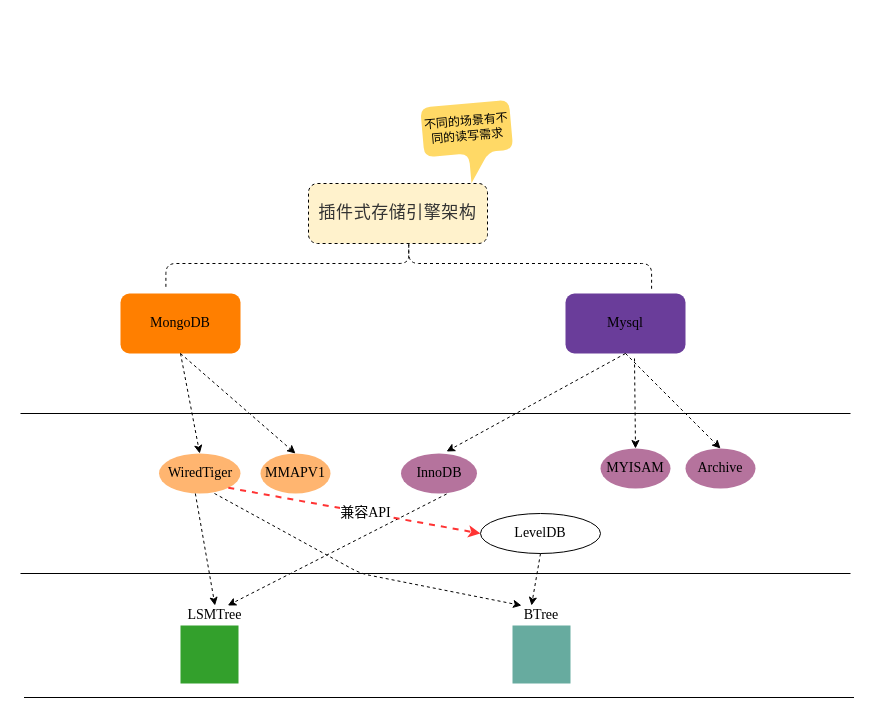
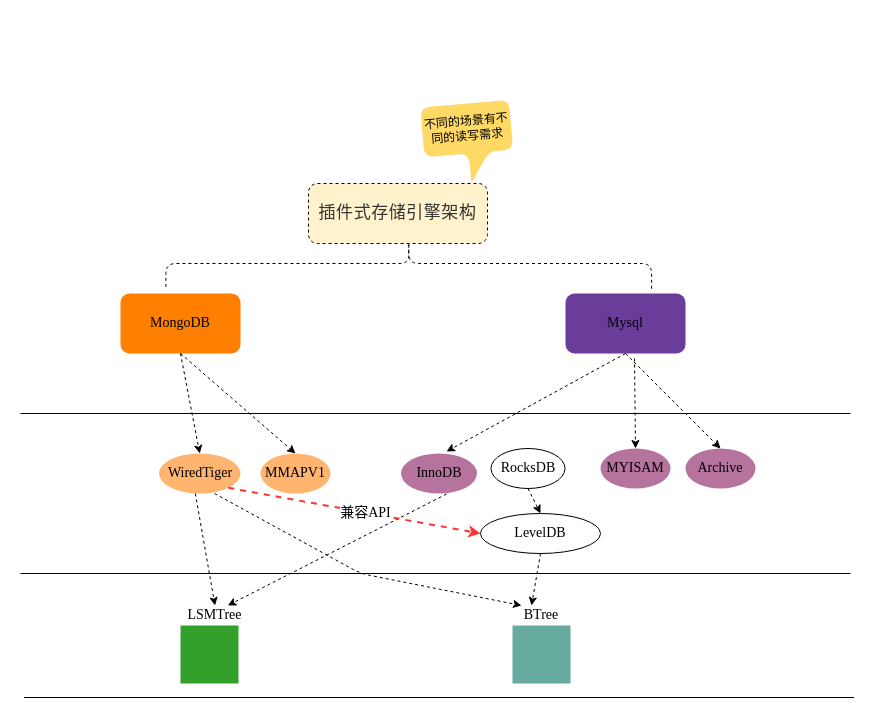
  <mxCell id="0" />
  <mxCell id="1" parent="0" />
  <mxCell id="2" value="&lt;font face=&quot;ZCOOL KuaiLe&quot; data-font-src=&quot;https://fonts.googleapis.com/css?family=ZCOOL+KuaiLe&quot;&gt;&lt;span style=&quot;color: rgb(51 , 51 , 51) ; font-size: 17px ; font-style: normal ; font-weight: 400 ; letter-spacing: 0.544px ; text-align: justify ; text-indent: 0px ; text-transform: none ; word-spacing: 0px ; display: inline ; float: none&quot;&gt;插件式存储引擎架构&lt;/span&gt;&lt;/font&gt;" style="rounded=1;whiteSpace=wrap;html=1;dashed=1;fillColor=#FFF2CC;" parent="1" vertex="1"><mxGeometry x="308" y="183" width="179" height="60" as="geometry" /></mxCell>
  <mxCell id="3" value="不同的场景有不同的读写需求" style="shape=callout;whiteSpace=wrap;html=1;perimeter=calloutPerimeter;rounded=1;rotation=-5;fillColor=#FFD966;strokeColor=none;" parent="1" vertex="1"><mxGeometry x="423" y="103" width="89" height="80" as="geometry" /></mxCell>
  <mxCell id="4" value="" style="shape=image;html=1;verticalAlign=top;verticalLabelPosition=bottom;labelBackgroundColor=#ffffff;imageAspect=0;aspect=fixed;image=https://cdn1.iconfinder.com/data/icons/adventure-outline-1/64/Adventure-Line-07-128.png;rounded=1;imageBackground=#33A02C;" parent="1" vertex="1"><mxGeometry x="180" y="625" width="58" height="58" as="geometry" /></mxCell>
  <mxCell id="5" value="&lt;font face=&quot;Comic Sans MS&quot; style=&quot;font-size: 14px&quot;&gt;LSMTree&lt;/font&gt;" style="text;html=1;strokeColor=none;fillColor=none;align=center;verticalAlign=middle;whiteSpace=wrap;rounded=0;" parent="1" vertex="1"><mxGeometry x="189" y="605" width="51" height="20" as="geometry" /></mxCell>
  <mxCell id="6" value="" style="shape=image;html=1;verticalAlign=top;verticalLabelPosition=bottom;labelBackgroundColor=#ffffff;imageAspect=0;aspect=fixed;image=https://cdn1.iconfinder.com/data/icons/adventure-outline-1/64/Adventure-Line-07-128.png;rounded=1;imageBackground=#67AB9F;" parent="1" vertex="1"><mxGeometry x="512" y="625" width="58" height="58" as="geometry" /></mxCell>
  <mxCell id="7" value="BTree" style="text;html=1;strokeColor=none;fillColor=none;align=center;verticalAlign=middle;whiteSpace=wrap;rounded=0;fontFamily=Comic Sans MS;fontSize=14;" parent="1" vertex="1"><mxGeometry x="521" y="605" width="40" height="20" as="geometry" /></mxCell>
  <mxCell id="8" value="" style="endArrow=none;html=1;fontFamily=Comic Sans MS;fontSize=14;" parent="1" edge="1"><mxGeometry width="50" height="50" relative="1" as="geometry"><mxPoint y="573" as="sourcePoint" x="20" /><mxPoint x="850" y="573" as="targetPoint" /></mxGeometry></mxCell>
  <mxCell id="9" value="WiredTiger" style="ellipse;whiteSpace=wrap;html=1;rounded=1;fontFamily=Comic Sans MS;fontSize=14;strokeColor=none;fillColor=#FFB570;" parent="1" vertex="1"><mxGeometry x="158.5" y="453" width="81.5" height="40" as="geometry" /></mxCell>
  <mxCell id="10" value="InnoDB" style="ellipse;whiteSpace=wrap;html=1;rounded=1;fontFamily=Comic Sans MS;fontSize=14;strokeColor=none;fillColor=#B5739D;" parent="1" vertex="1"><mxGeometry x="400.5" y="453" width="76" height="40" as="geometry" /></mxCell>
  <mxCell id="11" value="" style="endArrow=classic;html=1;fontFamily=Comic Sans MS;fontSize=14;exitX=0.446;exitY=1;exitDx=0;exitDy=0;exitPerimeter=0;entryX=0.5;entryY=0;entryDx=0;entryDy=0;dashed=1;" parent="1" source="9" target="5" edge="1"><mxGeometry width="50" height="50" relative="1" as="geometry"><mxPoint x="404" y="583" as="sourcePoint" /><mxPoint x="454" y="533" as="targetPoint" /></mxGeometry></mxCell>
  <mxCell id="12" value="" style="endArrow=classic;html=1;fontFamily=Comic Sans MS;fontSize=14;entryX=0;entryY=0;entryDx=0;entryDy=0;dashed=1;" parent="1" target="7" edge="1"><mxGeometry width="50" height="50" relative="1" as="geometry"><mxPoint x="214" y="493" as="sourcePoint" /><mxPoint x="228.5" y="651" as="targetPoint" /><Array as="points"><mxPoint x="360" y="573" /></Array></mxGeometry></mxCell>
  <mxCell id="13" value="" style="endArrow=classic;html=1;fontFamily=Comic Sans MS;fontSize=14;entryX=0.25;entryY=0;entryDx=0;entryDy=0;dashed=1;exitX=0.5;exitY=1;exitDx=0;exitDy=0;" parent="1" source="15" target="7" edge="1"><mxGeometry width="50" height="50" relative="1" as="geometry"><mxPoint x="384" y="493" as="sourcePoint" /><mxPoint x="535" y="651" as="targetPoint" /></mxGeometry></mxCell>
  <mxCell id="14" value="" style="endArrow=classic;html=1;fontFamily=Comic Sans MS;fontSize=14;entryX=0.75;entryY=0;entryDx=0;entryDy=0;dashed=1;exitX=0.6;exitY=1.013;exitDx=0;exitDy=0;exitPerimeter=0;" parent="1" source="10" target="5" edge="1"><mxGeometry width="50" height="50" relative="1" as="geometry"><mxPoint x="394" y="503" as="sourcePoint" /><mxPoint x="545" y="651" as="targetPoint" /></mxGeometry></mxCell>
  <mxCell id="15" value="LevelDB" style="ellipse;whiteSpace=wrap;html=1;rounded=1;fillColor=none;fontFamily=Comic Sans MS;fontSize=14;" parent="1" vertex="1"><mxGeometry x="480" y="513" width="120" height="40" as="geometry" /></mxCell>
+ <mxCell id="16" value="RocksDB" style="ellipse;whiteSpace=wrap;html=1;rounded=1;fillColor=none;fontFamily=Comic Sans MS;fontSize=14;" parent="1" vertex="1"><mxGeometry x="490.5" y="448" width="74" height="40" as="geometry" /></mxCell>
+ <mxCell id="17" value="" style="endArrow=classic;html=1;fontFamily=Comic Sans MS;fontSize=14;exitX=0.5;exitY=1;exitDx=0;exitDy=0;entryX=0.5;entryY=0;entryDx=0;entryDy=0;dashed=1;" parent="1" source="16" target="15" edge="1"><mxGeometry width="50" height="50" relative="1" as="geometry"><mxPoint x="222.02" y="503" as="sourcePoint" /><mxPoint x="228.5" y="651" as="targetPoint" /></mxGeometry></mxCell>
  <mxCell id="18" value="" style="endArrow=none;html=1;fontFamily=Comic Sans MS;fontSize=14;" parent="1" edge="1"><mxGeometry width="50" height="50" relative="1" as="geometry"><mxPoint x="23.5" y="697" as="sourcePoint" /><mxPoint x="853.5" y="697" as="targetPoint" /></mxGeometry></mxCell>
  <mxCell id="19" value="" style="endArrow=none;html=1;fontFamily=Comic Sans MS;fontSize=14;" parent="1" edge="1"><mxGeometry width="50" height="50" relative="1" as="geometry"><mxPoint y="413" as="sourcePoint" x="20" /><mxPoint x="850" y="413" as="targetPoint" /></mxGeometry></mxCell>
  <mxCell id="20" value="Mysql" style="rounded=1;whiteSpace=wrap;html=1;fontFamily=Comic Sans MS;fontSize=14;strokeColor=none;fillColor=#6A3D9A;" parent="1" vertex="1"><mxGeometry x="565" y="293" width="120" height="60" as="geometry" /></mxCell>
  <mxCell id="21" value="MongoDB" style="rounded=1;whiteSpace=wrap;html=1;fontFamily=Comic Sans MS;fontSize=14;fillColor=#FF7F00;strokeColor=none;" parent="1" vertex="1"><mxGeometry x="120" y="293" width="120" height="60" as="geometry" /></mxCell>
  <mxCell id="22" value="MYISAM" style="ellipse;whiteSpace=wrap;html=1;rounded=1;fontFamily=Comic Sans MS;fontSize=14;strokeColor=none;fillColor=#B5739D;" parent="1" vertex="1"><mxGeometry x="600" y="448" width="70" height="40" as="geometry" /></mxCell>
  <mxCell id="23" value="Archive" style="ellipse;whiteSpace=wrap;html=1;rounded=1;fontFamily=Comic Sans MS;fontSize=14;strokeColor=none;fillColor=#B5739D;" parent="1" vertex="1"><mxGeometry x="685" y="448" width="70" height="40" as="geometry" /></mxCell>
  <mxCell id="24" value="MMAPV1" style="ellipse;whiteSpace=wrap;html=1;rounded=1;fontFamily=Comic Sans MS;fontSize=14;strokeColor=none;fillColor=#FFB570;" parent="1" vertex="1"><mxGeometry x="260" y="453" width="70" height="40" as="geometry" /></mxCell>
  <mxCell id="25" value="" style="endArrow=classic;html=1;fontFamily=Comic Sans MS;fontSize=14;entryX=0.599;entryY=-0.05;entryDx=0;entryDy=0;dashed=1;exitX=0.5;exitY=1;exitDx=0;exitDy=0;entryPerimeter=0;" parent="1" source="20" target="10" edge="1"><mxGeometry width="50" height="50" relative="1" as="geometry"><mxPoint x="250" y="303" as="sourcePoint" /><mxPoint x="298.98" y="461" as="targetPoint" /></mxGeometry></mxCell>
  <mxCell id="26" value="" style="endArrow=classic;html=1;fontFamily=Comic Sans MS;fontSize=14;entryX=0.5;entryY=0;entryDx=0;entryDy=0;dashed=1;exitX=0.575;exitY=1.083;exitDx=0;exitDy=0;exitPerimeter=0;" parent="1" source="20" target="22" edge="1"><mxGeometry width="50" height="50" relative="1" as="geometry"><mxPoint x="320" y="313" as="sourcePoint" /><mxPoint x="456.024" y="461" as="targetPoint" /></mxGeometry></mxCell>
  <mxCell id="27" value="" style="endArrow=classic;html=1;fontFamily=Comic Sans MS;fontSize=14;entryX=0.5;entryY=0;entryDx=0;entryDy=0;dashed=1;exitX=0.5;exitY=1;exitDx=0;exitDy=0;" parent="1" source="20" target="23" edge="1"><mxGeometry width="50" height="50" relative="1" as="geometry"><mxPoint x="259" y="307.98" as="sourcePoint" /><mxPoint x="645" y="458" as="targetPoint" /></mxGeometry></mxCell>
  <mxCell id="28" value="" style="endArrow=classic;html=1;fontFamily=Comic Sans MS;fontSize=14;entryX=0.5;entryY=0;entryDx=0;entryDy=0;dashed=1;exitX=0.5;exitY=1;exitDx=0;exitDy=0;" parent="1" source="21" target="9" edge="1"><mxGeometry width="50" height="50" relative="1" as="geometry"><mxPoint x="250" y="303" as="sourcePoint" /><mxPoint x="730" y="458" as="targetPoint" /></mxGeometry></mxCell>
  <mxCell id="29" value="" style="endArrow=classic;html=1;fontFamily=Comic Sans MS;fontSize=14;entryX=0.5;entryY=0;entryDx=0;entryDy=0;dashed=1;exitX=0.5;exitY=1;exitDx=0;exitDy=0;" parent="1" source="21" target="24" edge="1"><mxGeometry width="50" height="50" relative="1" as="geometry"><mxPoint x="635" y="303" as="sourcePoint" /><mxPoint x="209.25" y="463" as="targetPoint" /></mxGeometry></mxCell>
  <mxCell id="30" value="" style="shape=curlyBracket;whiteSpace=wrap;html=1;rounded=1;dashed=1;strokeColor=#000000;fillColor=#FFD966;fontFamily=Comic Sans MS;fontSize=14;rotation=90;" parent="1" vertex="1"><mxGeometry x="383" y="20.15" width="50.5" height="485.7" as="geometry" /></mxCell>
  <mxCell id="31" value="" style="endArrow=classic;html=1;dashed=1;fontFamily=Comic Sans MS;fontSize=14;exitX=1;exitY=1;exitDx=0;exitDy=0;entryX=0;entryY=0.5;entryDx=0;entryDy=0;strokeWidth=2;strokeColor=#FF3333;" edge="1" parent="1" source="9" target="15"><mxGeometry width="50" height="50" relative="1" as="geometry"><mxPoint x="720" y="583" as="sourcePoint" /><mxPoint x="770" y="533" as="targetPoint" /></mxGeometry></mxCell>
  <mxCell id="32" value="&lt;font face=&quot;ZCOOL KuaiLe&quot; data-font-src=&quot;https://fonts.googleapis.com/css?family=ZCOOL+KuaiLe&quot;&gt;兼容&lt;/font&gt;&lt;font data-font-src=&quot;https://fonts.googleapis.com/css?family=ZCOOL+KuaiLe&quot;&gt;API&lt;/font&gt;" style="edgeLabel;html=1;align=center;verticalAlign=middle;resizable=0;points=[];fontSize=14;fontFamily=Comic Sans MS;" vertex="1" connectable="0" parent="31"><mxGeometry x="0.082" y="-1" relative="1" as="geometry"><mxPoint y="-0.2" as="offset" /></mxGeometry></mxCell>
